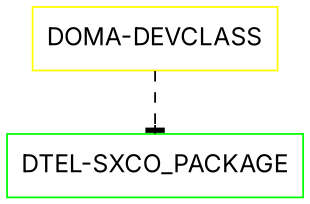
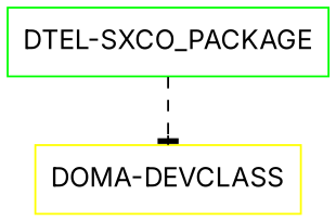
  digraph {
    fontname=Inter
    node [shape=box fontname=Inter]
    "DTEL-SXCO_PACKAGE" [color=green]
    "DOMA-DEVCLASS" [color=yellow]
-   "DOMA-DEVCLASS" -> "DTEL-SXCO_PACKAGE" [style=dashed arrowhead=tee fontname=Inter]
+   "DTEL-SXCO_PACKAGE" -> "DOMA-DEVCLASS" [style=dashed arrowhead=tee fontname=Inter]
  }
